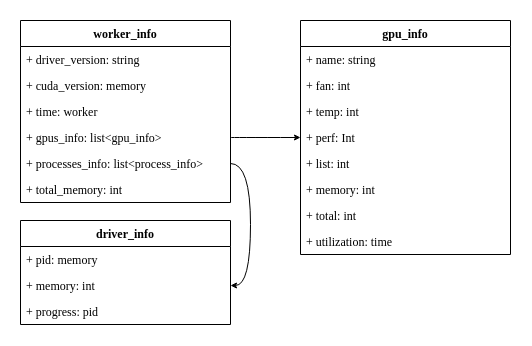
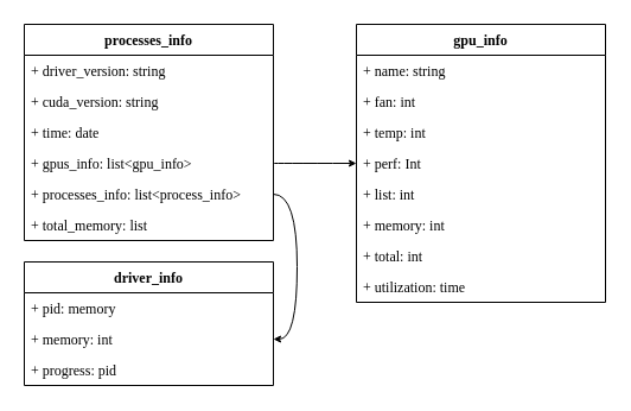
  <mxCell id="0" />
  <mxCell id="1" parent="0" />
- <mxCell id="2" value="worker_info" style="swimlane;fontStyle=1;childLayout=stackLayout;horizontal=1;startSize=26;fillColor=none;horizontalStack=0;resizeParent=1;resizeParentMax=0;resizeLast=0;collapsible=1;marginBottom=0;swimlaneLine=1;strokeColor=default;direction=east;fontFamily=Times New Roman;" parent="1" vertex="1"><mxGeometry x="20" y="20" width="210" height="182" as="geometry"><mxRectangle x="40" y="40" width="100" height="30" as="alternateBounds" /></mxGeometry></mxCell>
+ <mxCell id="2" value="processes_info" style="swimlane;fontStyle=1;childLayout=stackLayout;horizontal=1;startSize=26;fillColor=none;horizontalStack=0;resizeParent=1;resizeParentMax=0;resizeLast=0;collapsible=1;marginBottom=0;swimlaneLine=1;strokeColor=default;direction=east;fontFamily=Times New Roman;" parent="1" vertex="1"><mxGeometry x="20" y="20" width="210" height="182" as="geometry"><mxRectangle x="40" y="40" width="100" height="30" as="alternateBounds" /></mxGeometry></mxCell>
  <mxCell id="3" value="+ driver_version: string" style="text;strokeColor=none;fillColor=none;align=left;verticalAlign=top;spacingLeft=4;spacingRight=4;overflow=hidden;rotatable=0;points=[[0,0.5],[1,0.5]];portConstraint=eastwest;swimlaneLine=1;fontFamily=Times New Roman;" parent="2" vertex="1"><mxGeometry y="26" width="210" height="26" as="geometry" /></mxCell>
- <mxCell id="4" value="+ cuda_version: memory" style="text;strokeColor=none;fillColor=none;align=left;verticalAlign=top;spacingLeft=4;spacingRight=4;overflow=hidden;rotatable=0;points=[[0,0.5],[1,0.5]];portConstraint=eastwest;swimlaneLine=1;fontFamily=Times New Roman;" parent="2" vertex="1"><mxGeometry y="52" width="210" height="26" as="geometry" /></mxCell>
- <mxCell id="5" value="+ time: worker" style="text;strokeColor=none;fillColor=none;align=left;verticalAlign=top;spacingLeft=4;spacingRight=4;overflow=hidden;rotatable=0;points=[[0,0.5],[1,0.5]];portConstraint=eastwest;swimlaneLine=1;fontFamily=Times New Roman;" parent="2" vertex="1"><mxGeometry y="78" width="210" height="26" as="geometry" /></mxCell>
+ <mxCell id="4" value="+ cuda_version: string" style="text;strokeColor=none;fillColor=none;align=left;verticalAlign=top;spacingLeft=4;spacingRight=4;overflow=hidden;rotatable=0;points=[[0,0.5],[1,0.5]];portConstraint=eastwest;swimlaneLine=1;fontFamily=Times New Roman;" parent="2" vertex="1"><mxGeometry y="52" width="210" height="26" as="geometry" /></mxCell>
+ <mxCell id="5" value="+ time: date" style="text;strokeColor=none;fillColor=none;align=left;verticalAlign=top;spacingLeft=4;spacingRight=4;overflow=hidden;rotatable=0;points=[[0,0.5],[1,0.5]];portConstraint=eastwest;swimlaneLine=1;fontFamily=Times New Roman;" parent="2" vertex="1"><mxGeometry y="78" width="210" height="26" as="geometry" /></mxCell>
  <mxCell id="6" value="+ gpus_info: list&lt;gpu_info&gt;" style="text;strokeColor=none;fillColor=none;align=left;verticalAlign=top;spacingLeft=4;spacingRight=4;overflow=hidden;rotatable=0;points=[[0,0.5],[1,0.5]];portConstraint=eastwest;swimlaneLine=1;fontFamily=Times New Roman;" parent="2" vertex="1"><mxGeometry y="104" width="210" height="26" as="geometry" /></mxCell>
  <mxCell id="7" value="+ processes_info: list&lt;process_info&gt;" style="text;strokeColor=none;fillColor=none;align=left;verticalAlign=top;spacingLeft=4;spacingRight=4;overflow=hidden;rotatable=0;points=[[0,0.5],[1,0.5]];portConstraint=eastwest;swimlaneLine=1;fontFamily=Times New Roman;" parent="2" vertex="1"><mxGeometry y="130" width="210" height="26" as="geometry" /></mxCell>
- <mxCell id="8" value="+ total_memory: int" style="text;strokeColor=none;fillColor=none;align=left;verticalAlign=top;spacingLeft=4;spacingRight=4;overflow=hidden;rotatable=0;points=[[0,0.5],[1,0.5]];portConstraint=eastwest;swimlaneLine=1;fontFamily=Times New Roman;" parent="2" vertex="1"><mxGeometry y="156" width="210" height="26" as="geometry" /></mxCell>
+ <mxCell id="8" value="+ total_memory: list" style="text;strokeColor=none;fillColor=none;align=left;verticalAlign=top;spacingLeft=4;spacingRight=4;overflow=hidden;rotatable=0;points=[[0,0.5],[1,0.5]];portConstraint=eastwest;swimlaneLine=1;fontFamily=Times New Roman;" parent="2" vertex="1"><mxGeometry y="156" width="210" height="26" as="geometry" /></mxCell>
  <mxCell id="9" value="gpu_info" style="swimlane;fontStyle=1;childLayout=stackLayout;horizontal=1;startSize=26;fillColor=none;horizontalStack=0;resizeParent=1;resizeParentMax=0;resizeLast=0;collapsible=1;marginBottom=0;strokeColor=default;fontFamily=Times New Roman;" parent="1" vertex="1"><mxGeometry x="300" y="20" width="210" height="234" as="geometry" /></mxCell>
  <mxCell id="10" value="+ name: string" style="text;strokeColor=none;fillColor=none;align=left;verticalAlign=top;spacingLeft=4;spacingRight=4;overflow=hidden;rotatable=0;points=[[0,0.5],[1,0.5]];portConstraint=eastwest;fontFamily=Times New Roman;" parent="9" vertex="1"><mxGeometry y="26" width="210" height="26" as="geometry" /></mxCell>
  <mxCell id="11" value="+ fan: int" style="text;strokeColor=none;fillColor=none;align=left;verticalAlign=top;spacingLeft=4;spacingRight=4;overflow=hidden;rotatable=0;points=[[0,0.5],[1,0.5]];portConstraint=eastwest;fontFamily=Times New Roman;" parent="9" vertex="1"><mxGeometry y="52" width="210" height="26" as="geometry" /></mxCell>
  <mxCell id="12" value="+ temp: int" style="text;strokeColor=none;fillColor=none;align=left;verticalAlign=top;spacingLeft=4;spacingRight=4;overflow=hidden;rotatable=0;points=[[0,0.5],[1,0.5]];portConstraint=eastwest;fontFamily=Times New Roman;" parent="9" vertex="1"><mxGeometry y="78" width="210" height="26" as="geometry" /></mxCell>
  <mxCell id="13" value="+ perf: Int" style="text;strokeColor=none;fillColor=none;align=left;verticalAlign=top;spacingLeft=4;spacingRight=4;overflow=hidden;rotatable=0;points=[[0,0.5],[1,0.5]];portConstraint=eastwest;fontFamily=Times New Roman;" parent="9" vertex="1"><mxGeometry y="104" width="210" height="26" as="geometry" /></mxCell>
  <mxCell id="14" value="+ list: int" style="text;strokeColor=none;fillColor=none;align=left;verticalAlign=top;spacingLeft=4;spacingRight=4;overflow=hidden;rotatable=0;points=[[0,0.5],[1,0.5]];portConstraint=eastwest;fontFamily=Times New Roman;" parent="9" vertex="1"><mxGeometry y="130" width="210" height="26" as="geometry" /></mxCell>
  <mxCell id="15" value="+ memory: int" style="text;strokeColor=none;fillColor=none;align=left;verticalAlign=top;spacingLeft=4;spacingRight=4;overflow=hidden;rotatable=0;points=[[0,0.5],[1,0.5]];portConstraint=eastwest;fontFamily=Times New Roman;" parent="9" vertex="1"><mxGeometry y="156" width="210" height="26" as="geometry" /></mxCell>
  <mxCell id="16" value="+ total: int" style="text;strokeColor=none;fillColor=none;align=left;verticalAlign=top;spacingLeft=4;spacingRight=4;overflow=hidden;rotatable=0;points=[[0,0.5],[1,0.5]];portConstraint=eastwest;fontFamily=Times New Roman;" parent="9" vertex="1"><mxGeometry y="182" width="210" height="26" as="geometry" /></mxCell>
  <mxCell id="17" value="+ utilization: time" style="text;strokeColor=none;fillColor=none;align=left;verticalAlign=top;spacingLeft=4;spacingRight=4;overflow=hidden;rotatable=0;points=[[0,0.5],[1,0.5]];portConstraint=eastwest;fontFamily=Times New Roman;" parent="9" vertex="1"><mxGeometry y="208" width="210" height="26" as="geometry" /></mxCell>
  <mxCell id="18" value="driver_info" style="swimlane;fontStyle=1;childLayout=stackLayout;horizontal=1;startSize=26;fillColor=none;horizontalStack=0;resizeParent=1;resizeParentMax=0;resizeLast=0;collapsible=1;marginBottom=0;strokeColor=default;fontFamily=Times New Roman;" parent="1" vertex="1"><mxGeometry x="20" y="220" width="210" height="104" as="geometry" /></mxCell>
  <mxCell id="19" value="+ pid: memory" style="text;strokeColor=none;fillColor=none;align=left;verticalAlign=top;spacingLeft=4;spacingRight=4;overflow=hidden;rotatable=0;points=[[0,0.5],[1,0.5]];portConstraint=eastwest;fontFamily=Times New Roman;" parent="18" vertex="1"><mxGeometry y="26" width="210" height="26" as="geometry" /></mxCell>
  <mxCell id="20" value="+ memory: int" style="text;strokeColor=none;fillColor=none;align=left;verticalAlign=top;spacingLeft=4;spacingRight=4;overflow=hidden;rotatable=0;points=[[0,0.5],[1,0.5]];portConstraint=eastwest;fontFamily=Times New Roman;" parent="18" vertex="1"><mxGeometry y="52" width="210" height="26" as="geometry" /></mxCell>
  <mxCell id="21" value="+ progress: pid" style="text;strokeColor=none;fillColor=none;align=left;verticalAlign=top;spacingLeft=4;spacingRight=4;overflow=hidden;rotatable=0;points=[[0,0.5],[1,0.5]];portConstraint=eastwest;fontFamily=Times New Roman;" parent="18" vertex="1"><mxGeometry y="78" width="210" height="26" as="geometry" /></mxCell>
  <mxCell id="22" style="edgeStyle=orthogonalEdgeStyle;rounded=0;orthogonalLoop=1;jettySize=auto;html=1;exitX=1;exitY=0.5;exitDx=0;exitDy=0;fontFamily=Times New Roman;endSize=4;startSize=4;curved=1;" parent="1" source="6" target="13" edge="1"><mxGeometry relative="1" as="geometry" /></mxCell>
  <mxCell id="23" style="edgeStyle=orthogonalEdgeStyle;rounded=0;orthogonalLoop=1;jettySize=auto;html=1;exitX=1;exitY=0.5;exitDx=0;exitDy=0;entryX=1;entryY=0.5;entryDx=0;entryDy=0;fontFamily=Times New Roman;endSize=4;startSize=4;curved=1;" parent="1" source="7" target="20" edge="1"><mxGeometry relative="1" as="geometry" /></mxCell>
